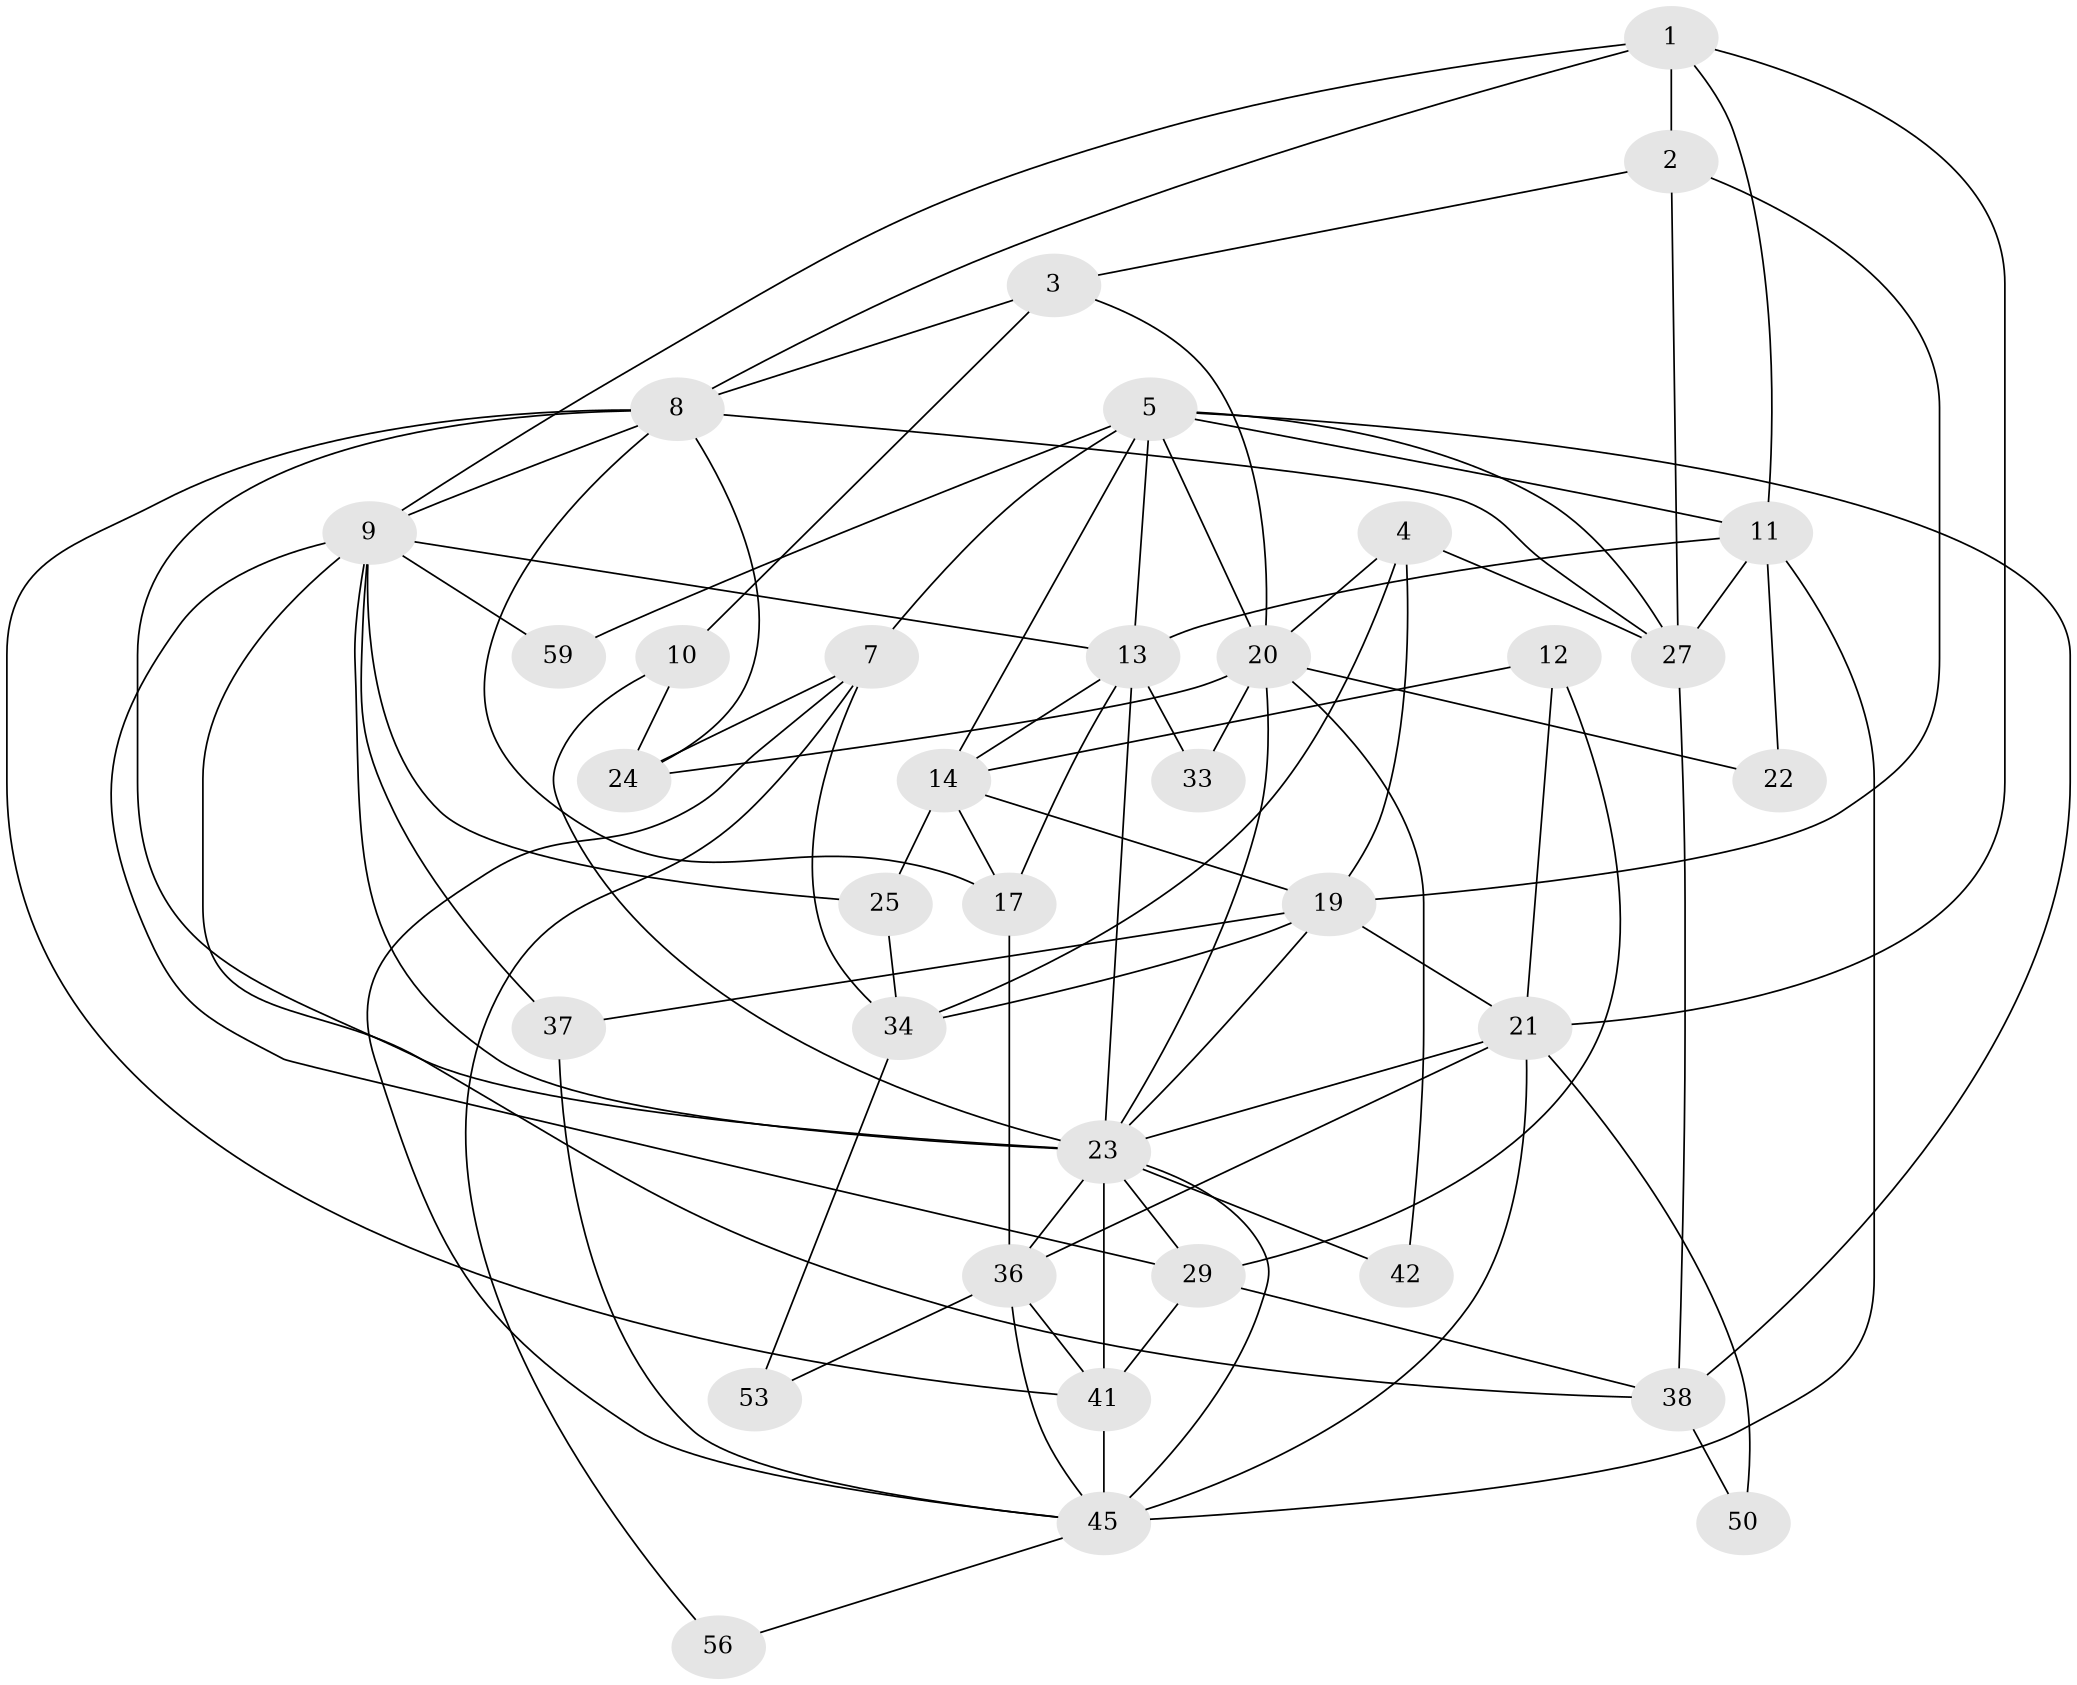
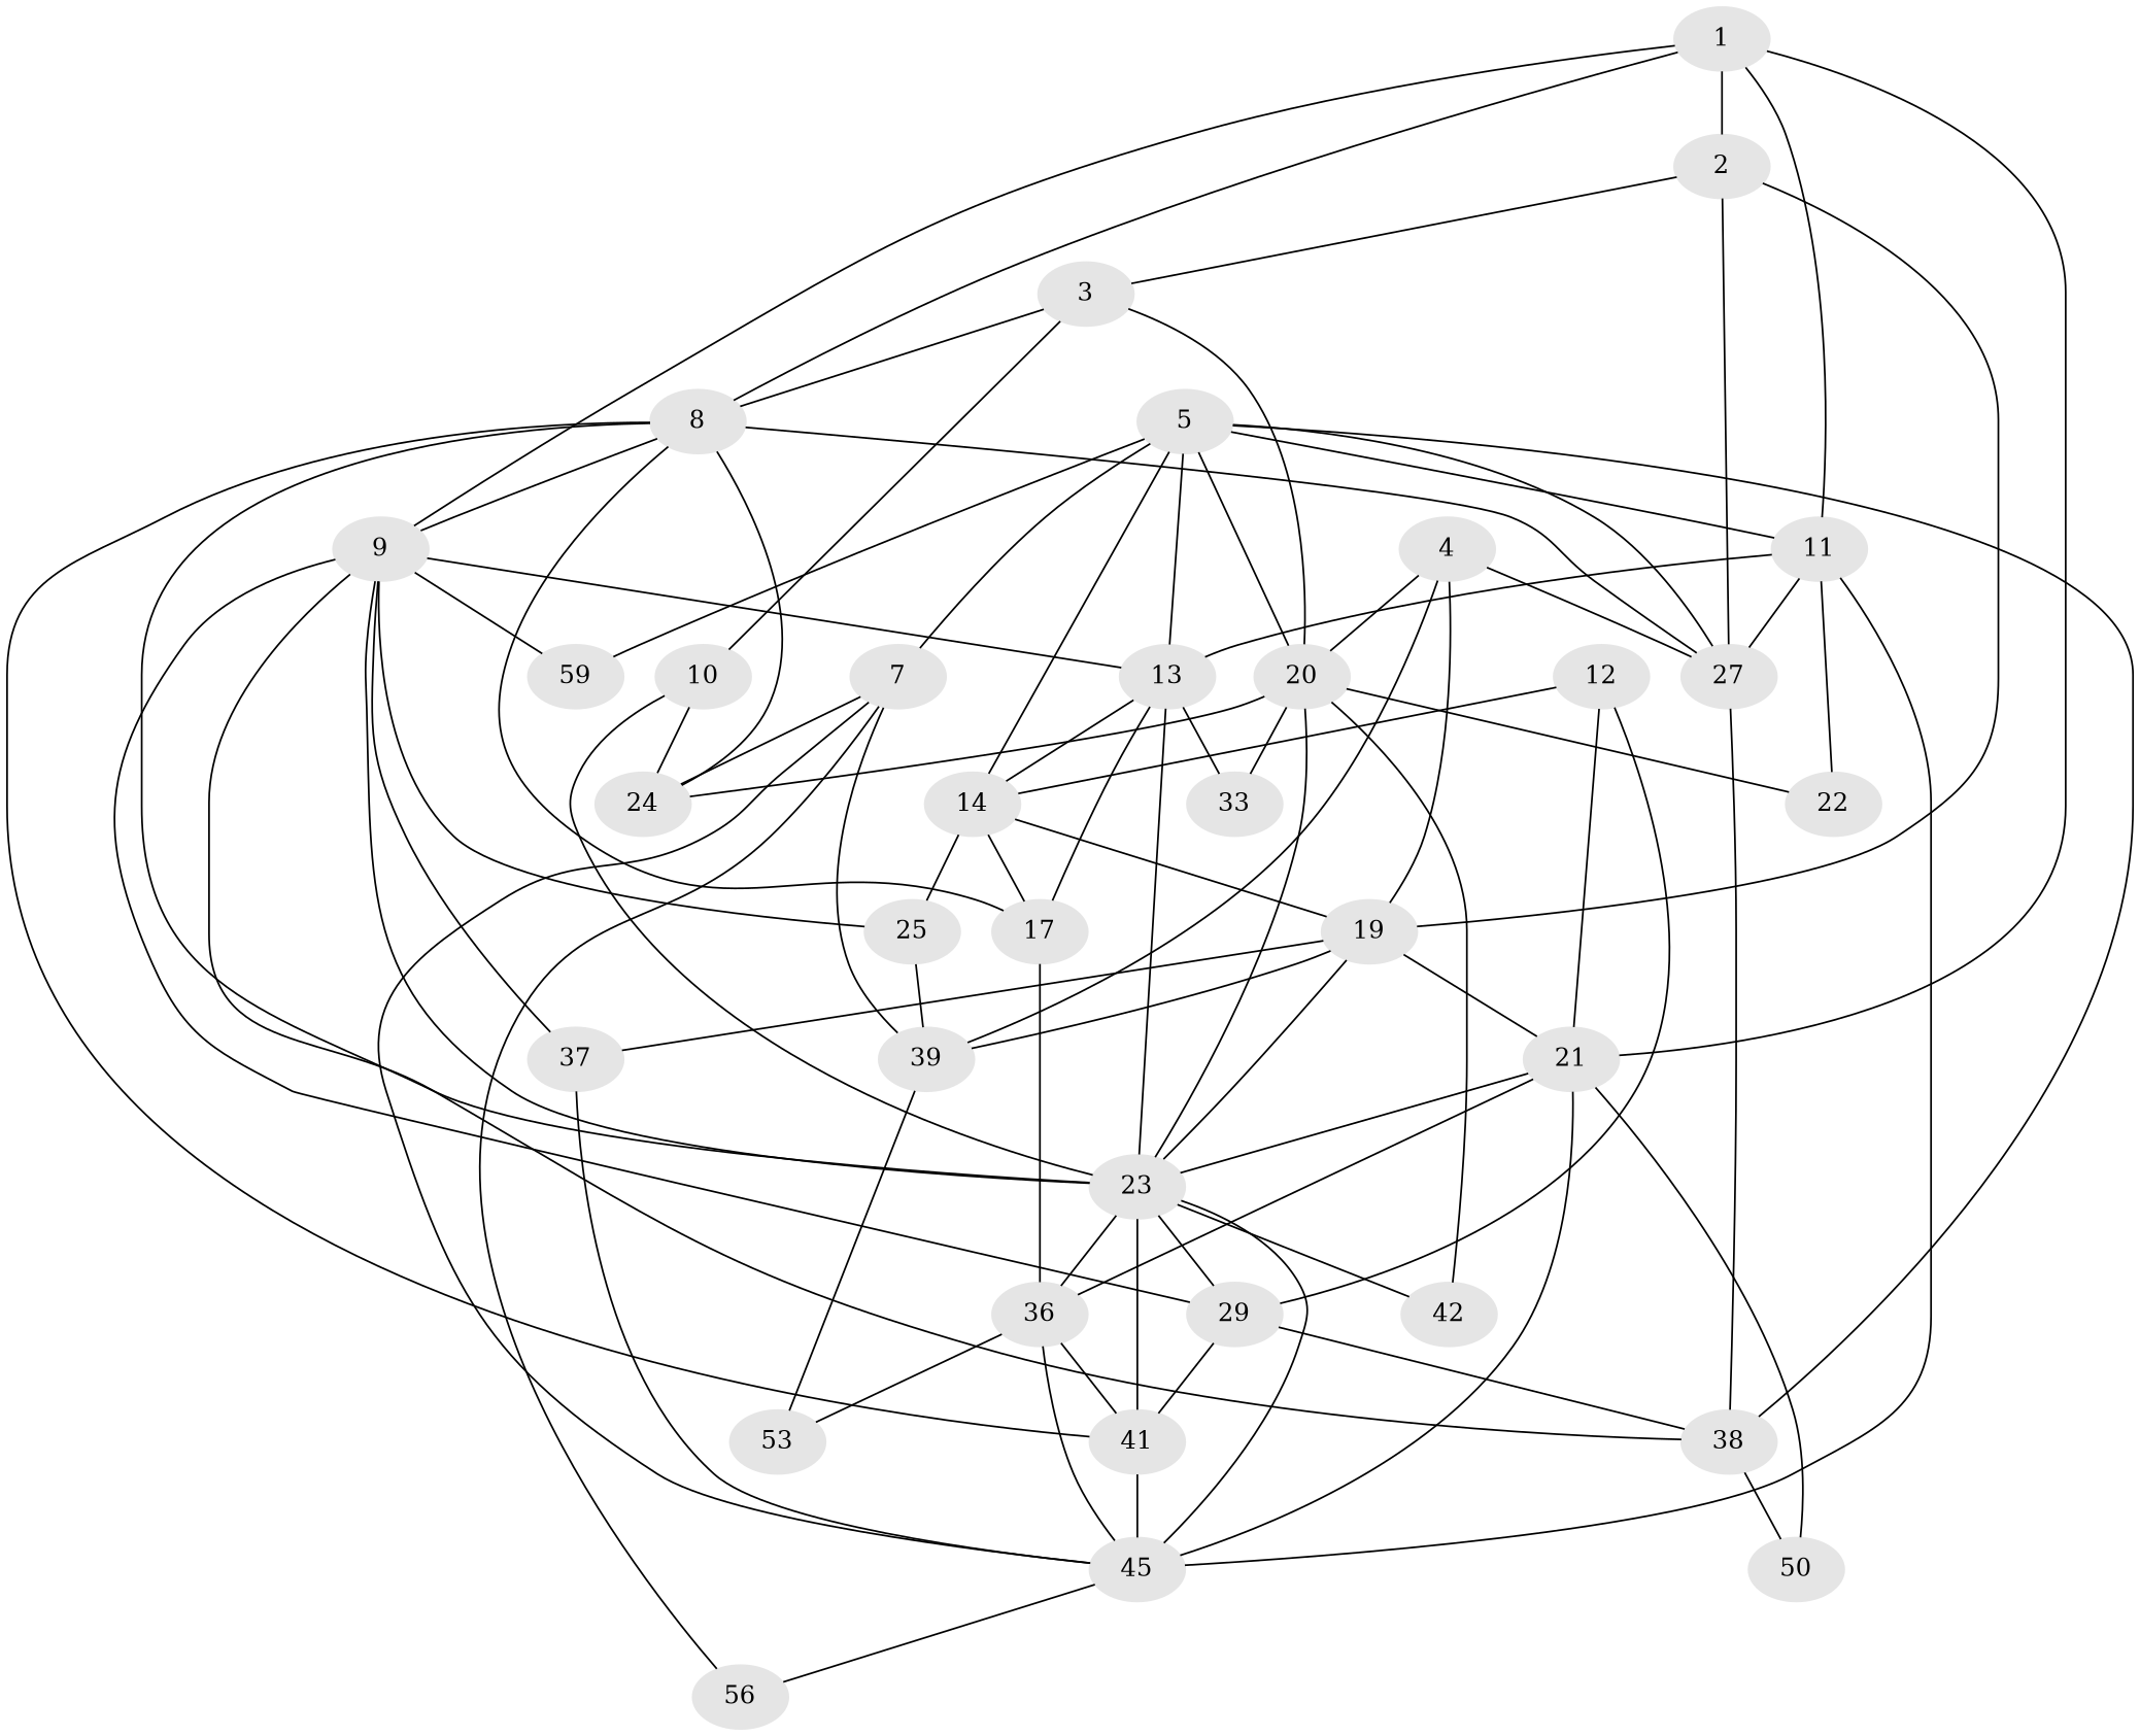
  graph {
    node [color=gray90 style=filled]
    1 [super="+35"]
    2
    8 [super="+60"]
    9 [super="+46"]
    11 [super="+18"]
    21 [super="+52"]
    3 [super="+16"]
    19 [super="+54"]
    27 [super="+32"]
    24
    17 [super="+26"]
    23 [super="+44"]
    41 [super="+47"]
    13 [super="+43"]
    38 [super="+39"]
    59
    25
    29 [super="+57"]
    37 [super="+48"]
    45 [super="+58"]
    22
    36 [super="+55"]
    50
    10
    20 [super="+31"]
-   34
+   34 [label=39]
    33
    42
    4 [super="+6"]
    53
    5 [super="+51"]
    7 [super="+30"]
    14 [super="+15"]
    56
    12
    1 -- 2
    1 -- 8
    1 -- 9
    1 -- 11
    1 -- 21
    2 -- 3
    2 -- 19
    2 -- 27
    8 -- 9
    8 -- 27
    8 -- 24
    8 -- 17
    8 -- 23
    8 -- 41
    9 -- 23
    9 -- 13
    9 -- 38
    9 -- 59
    9 -- 25
    9 -- 29
    9 -- 37
    11 -- 27
    11 -- 13
    11 -- 45 [weight=2]
    11 -- 22
    21 -- 23
    21 -- 45
    21 -- 36
    21 -- 50
    3 -- 8
    3 -- 10
    3 -- 20
    19 -- 21
    19 -- 23
    19 -- 37
    19 -- 34 [weight=2]
    27 -- 38
    17 -- 36
    23 -- 41
    23 -- 29
    23 -- 45
    23 -- 36
    23 -- 42
    41 -- 45
    13 -- 17
    13 -- 23 [weight=2]
    13 -- 33
    13 -- 14
    38 -- 50
    25 -- 34
    29 -- 41
    29 -- 38
    37 -- 45
    45 -- 56
    36 -- 41
    36 -- 45
    36 -- 53
    10 -- 24
    10 -- 23
    20 -- 24
    20 -- 23
    20 -- 22
    20 -- 33
    20 -- 42
    34 -- 53
    4 -- 19
    4 -- 27
    4 -- 20
    4 -- 34
    5 -- 11
    5 -- 27
    5 -- 13
    5 -- 38
    5 -- 59
    5 -- 20
    5 -- 7
    5 -- 14
    7 -- 24
    7 -- 45
    7 -- 34
    7 -- 56
    14 -- 19
    14 -- 17
    14 -- 25
    12 -- 21
    12 -- 29
    12 -- 14
  }
